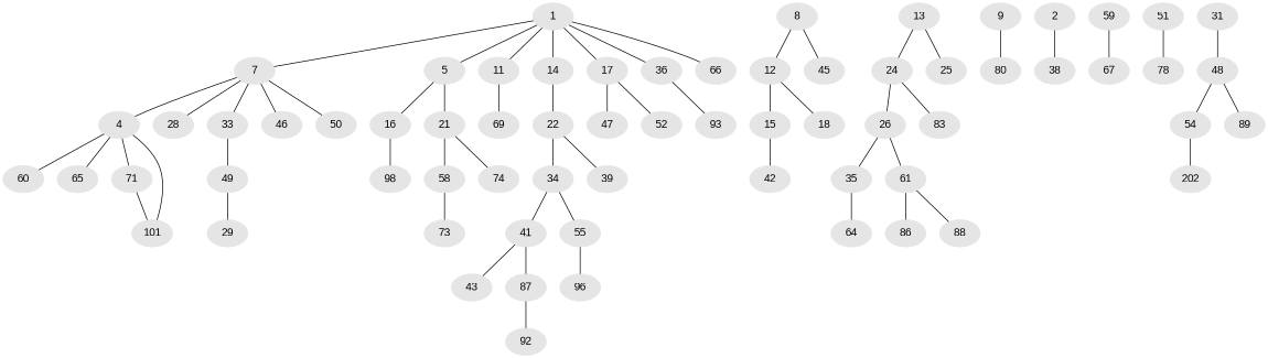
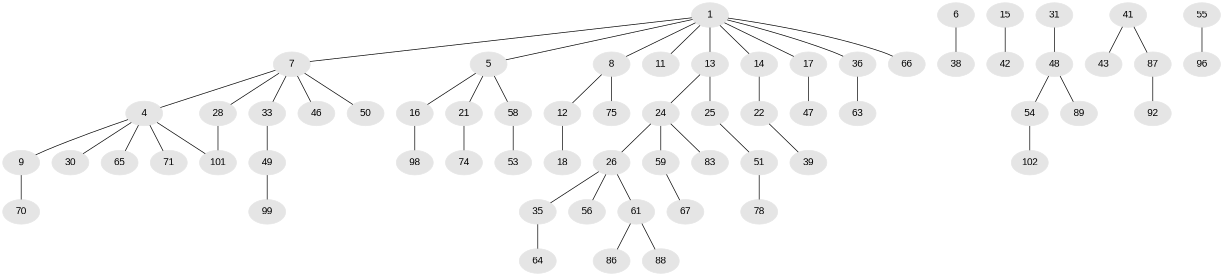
  graph {
    fontname="Liberation Sans"
    node [color=gray90 fontname="Liberation Sans" style=filled]
    edge [fontname="Liberation Sans"]
    1 [super="+3"]
    n2 [label=7 super="+11"]
    5 [super="+23"]
    8 [super="+45"]
    n5 [label=11 super="+93"]
    13
    14
    17 [super="+32"]
    36
    66
    4 [super="+20"]
    28
    33
    46
    50
    16 [super="+40"]
    21 [super="+91"]
    58
    12 [super="+100"]
-   75 [label=45]
-   69
+   75
    24 [super="+37"]
    25
    22 [super="+62"]
    47
-   52
-   63 [super="+82" label=93]
+   63 [super="+82"]
    9 [super="+57"]
-   30 [label=60]
+   30
    65
    71 [super="+72"]
    101
    49 [super="+94"]
-   6 [super="+7" label=2]
+   6 [super="+7"]
    38
-   70 [label=80]
+   70
    98
    74
-   73
+   73 [label=53]
    15 [super="+68"]
    18
    42
    26 [super="+27"]
    59 [super="+84"]
    83
    51 [super="+76"]
-   34
    39
    31 [super="+80"]
    48 [super="+53"]
    41 [super="+60"]
    55 [super="+81"]
    35
+   56
    61 [super="+79"]
    67
    78
    64
    86 [super="+90"]
    88
    54 [super="+77"]
    89
-   99 [label=29]
+   99
    43 [super="+44"]
    87 [super="+97"]
    96
    92
-   102 [label=202]
+   102
    1 -- n2
    1 -- 5
+   1 -- 8
    1 -- n5
+   1 -- 13
    1 -- 14
    1 -- 17
    1 -- 36
    1 -- 66
    n2 -- 4
    n2 -- 28
    n2 -- 33
    n2 -- 46
    n2 -- 50
    5 -- 16
    5 -- 21
-   21 -- 58
+   5 -- 58
    8 -- 12
    8 -- 75
-   n5 -- 69
    13 -- 24
    13 -- 25
    14 -- 22
    17 -- 47
-   17 -- 52
    36 -- 63
+   4 -- 9
    4 -- 30
    4 -- 65
    4 -- 71
    4 -- 101
-   71 -- 101
+   28 -- 101
    33 -- 49
    16 -- 98
    21 -- 74
    58 -- 73
-   12 -- 15
    12 -- 18
    24 -- 26
+   24 -- 59
    24 -- 83
-   22 -- 34
+   25 -- 51
    22 -- 39
    9 -- 70
    49 -- 99
    6 -- 38
    15 -- 42
    26 -- 35
+   26 -- 56
    26 -- 61
    59 -- 67
    51 -- 78
-   34 -- 41
-   34 -- 55
    31 -- 48
    48 -- 54
    48 -- 89
    41 -- 43
    41 -- 87
    55 -- 96
    35 -- 64
    61 -- 86
    61 -- 88
    54 -- 102
    87 -- 92
  }
